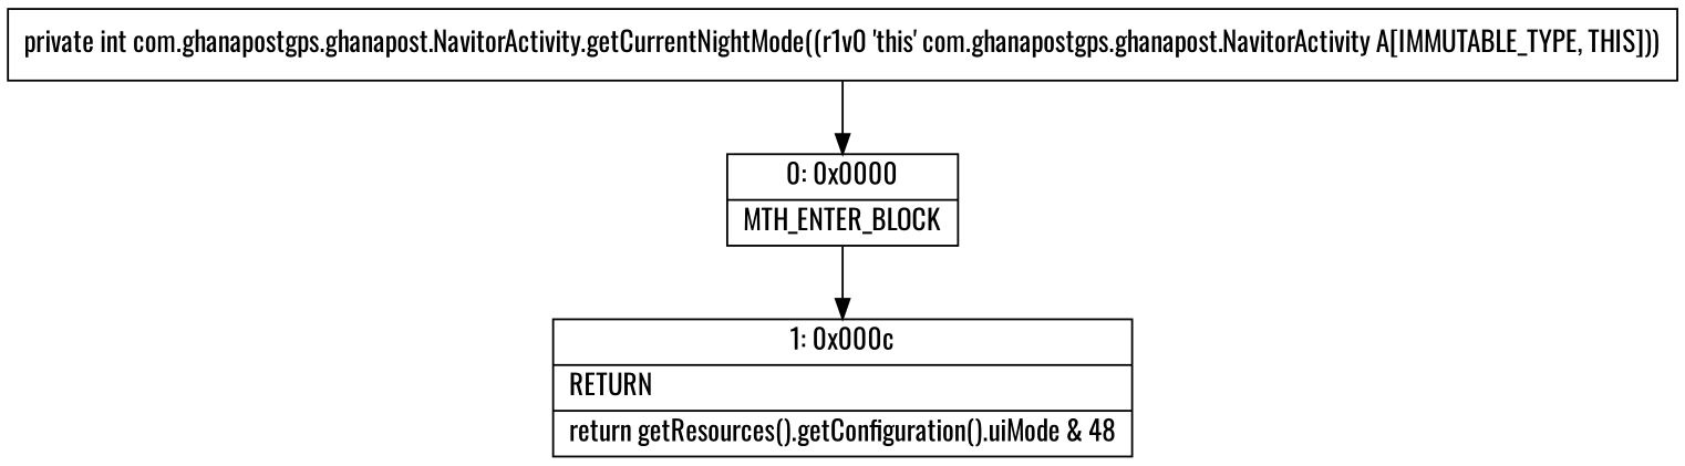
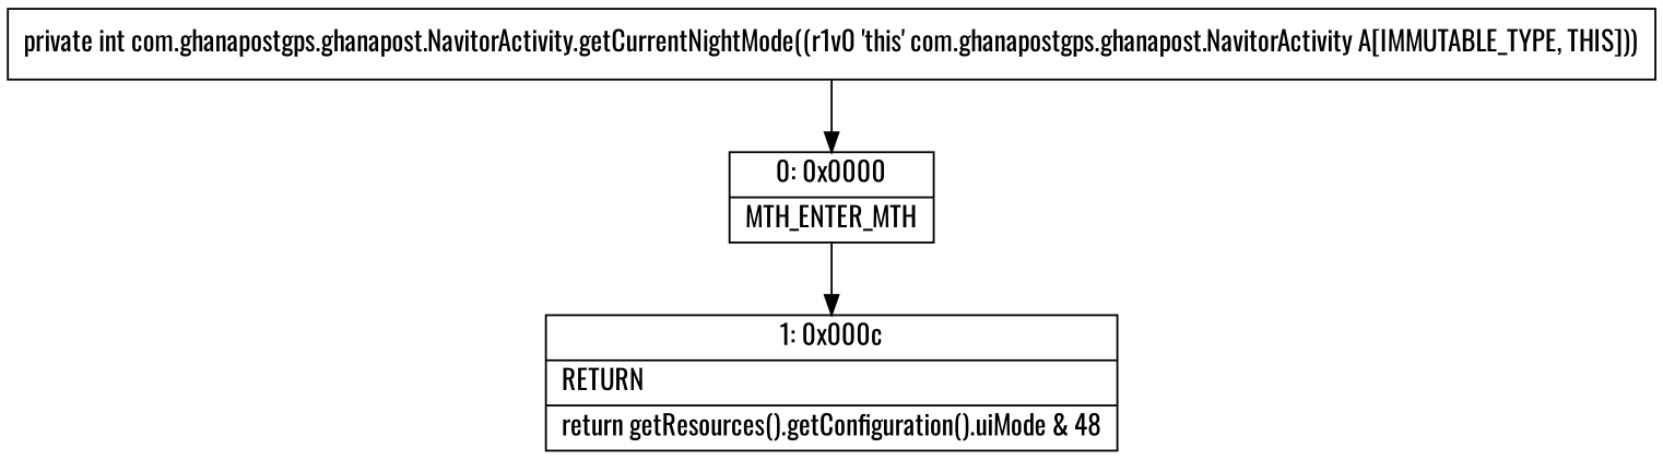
  digraph {
    fontname=Oswald
    node [shape=record fontname=Oswald]
    edge [fontname=Oswald]
-   n1 [label="{0\:\ 0x0000|MTH_ENTER_BLOCK\l}"]
+   n1 [label="{0\:\ 0x0000|MTH_ENTER_MTH\l}"]
    n2 [label="{1\:\ 0x000c|RETURN\l|return getResources().getConfiguration().uiMode & 48\l}"]
    n3 [label="{private int com.ghanapostgps.ghanapost.NavitorActivity.getCurrentNightMode((r1v0 'this' com.ghanapostgps.ghanapost.NavitorActivity A[IMMUTABLE_TYPE, THIS])) }"]
    n1 -> n2
    n3 -> n1
  }
